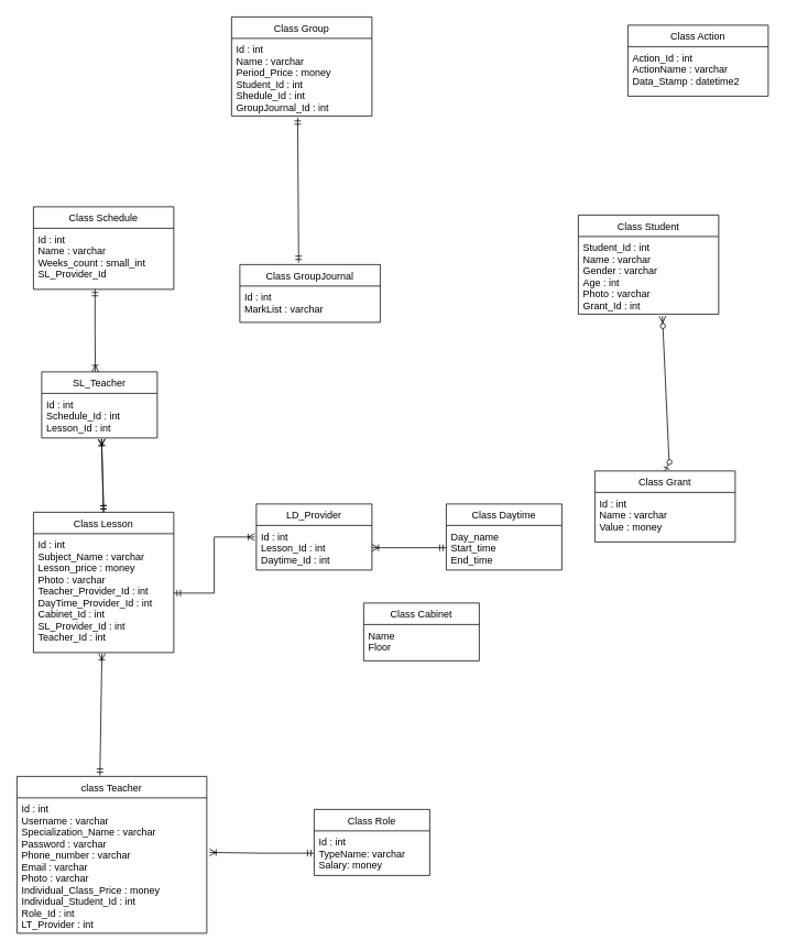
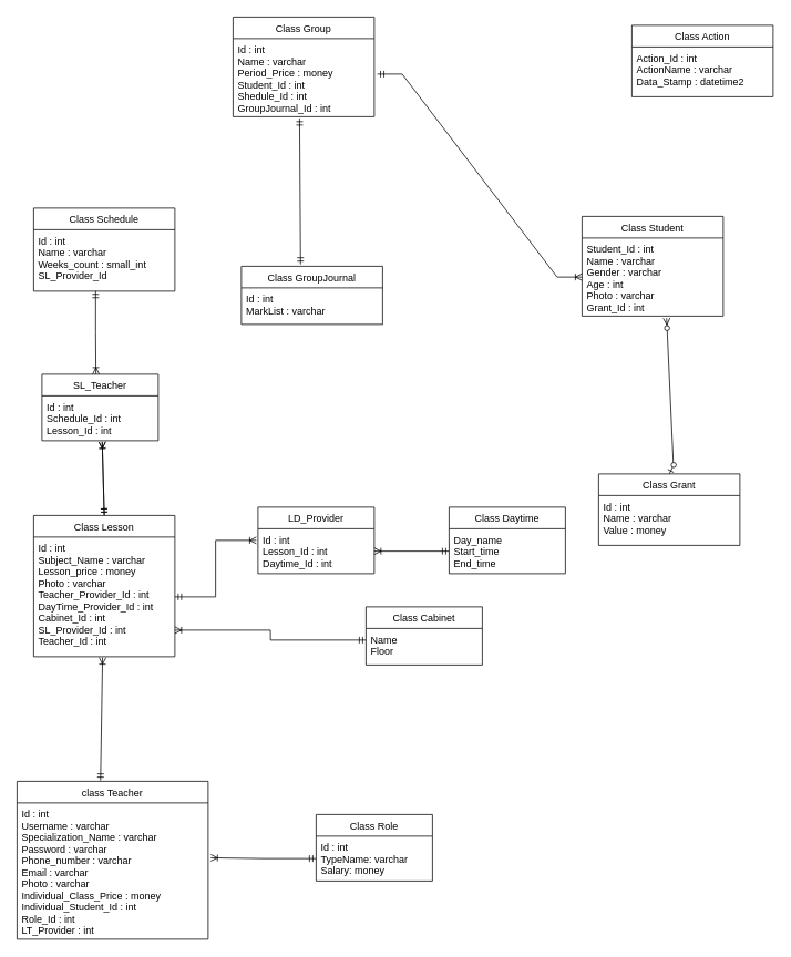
  <mxCell id="0" />
  <mxCell id="1" parent="0" />
  <mxCell id="2" value="Class Group" style="swimlane;fontStyle=0;childLayout=stackLayout;horizontal=1;startSize=26;fillColor=none;horizontalStack=0;resizeParent=1;resizeParentMax=0;resizeLast=0;collapsible=1;marginBottom=0;" parent="1" vertex="1"><mxGeometry x="280" y="20" width="170" height="120" as="geometry" /></mxCell>
  <mxCell id="3" value="Id : int&#10;Name : varchar&#10;Period_Price : money&#10;Student_Id : int&#10;Shedule_Id : int&#10;GroupJournal_Id : int" style="text;strokeColor=none;fillColor=none;align=left;verticalAlign=top;spacingLeft=4;spacingRight=4;overflow=hidden;rotatable=0;points=[[0,0.5],[1,0.5]];portConstraint=eastwest;" parent="2" vertex="1"><mxGeometry y="26" width="170" height="94" as="geometry" /></mxCell>
  <mxCell id="4" value="Class Student" style="swimlane;fontStyle=0;childLayout=stackLayout;horizontal=1;startSize=26;fillColor=none;horizontalStack=0;resizeParent=1;resizeParentMax=0;resizeLast=0;collapsible=1;marginBottom=0;" parent="1" vertex="1"><mxGeometry x="700" y="260" width="170" height="120" as="geometry" /></mxCell>
  <mxCell id="5" value="Student_Id : int&#10;Name : varchar&#10;Gender : varchar&#10;Age : int&#10;Photo : varchar&#10;Grant_Id : int" style="text;strokeColor=none;fillColor=none;align=left;verticalAlign=top;spacingLeft=4;spacingRight=4;overflow=hidden;rotatable=0;points=[[0,0.5],[1,0.5]];portConstraint=eastwest;" parent="4" vertex="1"><mxGeometry y="26" width="170" height="94" as="geometry" /></mxCell>
  <mxCell id="6" value="Class Action" style="swimlane;fontStyle=0;childLayout=stackLayout;horizontal=1;startSize=26;fillColor=none;horizontalStack=0;resizeParent=1;resizeParentMax=0;resizeLast=0;collapsible=1;marginBottom=0;" parent="1" vertex="1"><mxGeometry x="760" y="30" width="170" height="86" as="geometry" /></mxCell>
  <mxCell id="7" value="Action_Id : int&#10;ActionName : varchar&#10;Data_Stamp : datetime2" style="text;strokeColor=none;fillColor=none;align=left;verticalAlign=top;spacingLeft=4;spacingRight=4;overflow=hidden;rotatable=0;points=[[0,0.5],[1,0.5]];portConstraint=eastwest;" parent="6" vertex="1"><mxGeometry y="26" width="170" height="60" as="geometry" /></mxCell>
  <mxCell id="8" value="Class Grant" style="swimlane;fontStyle=0;childLayout=stackLayout;horizontal=1;startSize=26;fillColor=none;horizontalStack=0;resizeParent=1;resizeParentMax=0;resizeLast=0;collapsible=1;marginBottom=0;" parent="1" vertex="1"><mxGeometry x="720" y="570" width="170" height="86" as="geometry" /></mxCell>
  <mxCell id="9" value="Id : int&#10;Name : varchar&#10;Value : money" style="text;strokeColor=none;fillColor=none;align=left;verticalAlign=top;spacingLeft=4;spacingRight=4;overflow=hidden;rotatable=0;points=[[0,0.5],[1,0.5]];portConstraint=eastwest;" parent="8" vertex="1"><mxGeometry y="26" width="170" height="60" as="geometry" /></mxCell>
  <mxCell id="10" value="Class GroupJournal" style="swimlane;fontStyle=0;childLayout=stackLayout;horizontal=1;startSize=26;fillColor=none;horizontalStack=0;resizeParent=1;resizeParentMax=0;resizeLast=0;collapsible=1;marginBottom=0;" parent="1" vertex="1"><mxGeometry x="290" y="320" width="170" height="70" as="geometry" /></mxCell>
  <mxCell id="11" value="Id : int&#10;MarkList : varchar" style="text;strokeColor=none;fillColor=none;align=left;verticalAlign=top;spacingLeft=4;spacingRight=4;overflow=hidden;rotatable=0;points=[[0,0.5],[1,0.5]];portConstraint=eastwest;" parent="10" vertex="1"><mxGeometry y="26" width="170" height="44" as="geometry" /></mxCell>
  <mxCell id="12" value="Class Schedule" style="swimlane;fontStyle=0;childLayout=stackLayout;horizontal=1;startSize=26;fillColor=none;horizontalStack=0;resizeParent=1;resizeParentMax=0;resizeLast=0;collapsible=1;marginBottom=0;" parent="1" vertex="1"><mxGeometry x="40" y="250" width="170" height="100" as="geometry" /></mxCell>
  <mxCell id="13" value="Id : int&#10;Name : varchar&#10;Weeks_count : small_int&#10;SL_Provider_Id" style="text;strokeColor=none;fillColor=none;align=left;verticalAlign=top;spacingLeft=4;spacingRight=4;overflow=hidden;rotatable=0;points=[[0,0.5],[1,0.5]];portConstraint=eastwest;" parent="12" vertex="1"><mxGeometry y="26" width="170" height="74" as="geometry" /></mxCell>
  <mxCell id="14" value="SL_Teacher" style="swimlane;fontStyle=0;childLayout=stackLayout;horizontal=1;startSize=26;fillColor=none;horizontalStack=0;resizeParent=1;resizeParentMax=0;resizeLast=0;collapsible=1;marginBottom=0;" parent="1" vertex="1"><mxGeometry x="50" y="450" width="140" height="80" as="geometry" /></mxCell>
  <mxCell id="15" value="Id : int&#10;Schedule_Id : int&#10;Lesson_Id : int" style="text;strokeColor=none;fillColor=none;align=left;verticalAlign=top;spacingLeft=4;spacingRight=4;overflow=hidden;rotatable=0;points=[[0,0.5],[1,0.5]];portConstraint=eastwest;" parent="14" vertex="1"><mxGeometry y="26" width="140" height="54" as="geometry" /></mxCell>
  <mxCell id="16" value="Class Lesson" style="swimlane;fontStyle=0;childLayout=stackLayout;horizontal=1;startSize=26;fillColor=none;horizontalStack=0;resizeParent=1;resizeParentMax=0;resizeLast=0;collapsible=1;marginBottom=0;" parent="1" vertex="1"><mxGeometry x="40" y="620" width="170" height="170" as="geometry" /></mxCell>
  <mxCell id="17" value="Id : int&#10;Subject_Name : varchar &#10;Lesson_price : money&#10;Photo : varchar&#10;Teacher_Provider_Id : int&#10;DayTime_Provider_Id : int&#10;Cabinet_Id : int&#10;SL_Provider_Id : int&#10;Teacher_Id : int" style="text;strokeColor=none;fillColor=none;align=left;verticalAlign=top;spacingLeft=4;spacingRight=4;overflow=hidden;rotatable=0;points=[[0,0.5],[1,0.5]];portConstraint=eastwest;" parent="16" vertex="1"><mxGeometry y="26" width="170" height="144" as="geometry" /></mxCell>
  <mxCell id="18" value="class Teacher" style="swimlane;fontStyle=0;childLayout=stackLayout;horizontal=1;startSize=26;fillColor=none;horizontalStack=0;resizeParent=1;resizeParentMax=0;resizeLast=0;collapsible=1;marginBottom=0;" parent="1" vertex="1"><mxGeometry x="20" y="940" width="230" height="190" as="geometry" /></mxCell>
  <mxCell id="19" value="Id : int&#10;Username : varchar &#10;Specialization_Name : varchar&#10;Password : varchar&#10;Phone_number : varchar&#10;Email : varchar&#10;Photo : varchar&#10;Individual_Class_Price : money&#10;Individual_Student_Id : int&#10;Role_Id : int&#10;LT_Provider : int" style="text;strokeColor=none;fillColor=none;align=left;verticalAlign=top;spacingLeft=4;spacingRight=4;overflow=hidden;rotatable=0;points=[[0,0.5],[1,0.5]];portConstraint=eastwest;" parent="18" vertex="1"><mxGeometry y="26" width="230" height="164" as="geometry" /></mxCell>
  <mxCell id="20" value="Class Role" style="swimlane;fontStyle=0;childLayout=stackLayout;horizontal=1;startSize=26;fillColor=none;horizontalStack=0;resizeParent=1;resizeParentMax=0;resizeLast=0;collapsible=1;marginBottom=0;" parent="1" vertex="1"><mxGeometry x="380" y="980" width="140" height="80" as="geometry" /></mxCell>
  <mxCell id="21" value="Id : int&#10;TypeName: varchar&#10;Salary: money&#10;" style="text;strokeColor=none;fillColor=none;align=left;verticalAlign=top;spacingLeft=4;spacingRight=4;overflow=hidden;rotatable=0;points=[[0,0.5],[1,0.5]];portConstraint=eastwest;" parent="20" vertex="1"><mxGeometry y="26" width="140" height="54" as="geometry" /></mxCell>
  <mxCell id="22" value="Class Cabinet" style="swimlane;fontStyle=0;childLayout=stackLayout;horizontal=1;startSize=26;fillColor=none;horizontalStack=0;resizeParent=1;resizeParentMax=0;resizeLast=0;collapsible=1;marginBottom=0;" parent="1" vertex="1"><mxGeometry x="440" y="730" width="140" height="70" as="geometry" /></mxCell>
  <mxCell id="23" value="Name&#10;Floor" style="text;strokeColor=none;fillColor=none;align=left;verticalAlign=top;spacingLeft=4;spacingRight=4;overflow=hidden;rotatable=0;points=[[0,0.5],[1,0.5]];portConstraint=eastwest;" parent="22" vertex="1"><mxGeometry y="26" width="140" height="44" as="geometry" /></mxCell>
  <mxCell id="24" value="Class Daytime" style="swimlane;fontStyle=0;childLayout=stackLayout;horizontal=1;startSize=26;fillColor=none;horizontalStack=0;resizeParent=1;resizeParentMax=0;resizeLast=0;collapsible=1;marginBottom=0;" parent="1" vertex="1"><mxGeometry x="540" y="610" width="140" height="80" as="geometry" /></mxCell>
  <mxCell id="25" value="Day_name&#10;Start_time&#10;End_time" style="text;strokeColor=none;fillColor=none;align=left;verticalAlign=top;spacingLeft=4;spacingRight=4;overflow=hidden;rotatable=0;points=[[0,0.5],[1,0.5]];portConstraint=eastwest;" parent="24" vertex="1"><mxGeometry y="26" width="140" height="54" as="geometry" /></mxCell>
  <mxCell id="26" value="" style="fontSize=12;html=1;endArrow=ERmandOne;startArrow=ERmandOne;rounded=0;entryX=0.471;entryY=1.021;entryDx=0;entryDy=0;entryPerimeter=0;exitX=0.419;exitY=-0.032;exitDx=0;exitDy=0;exitPerimeter=0;" parent="1" source="10" target="3" edge="1"><mxGeometry width="100" height="100" relative="1" as="geometry"><mxPoint x="180" y="290" as="sourcePoint" /><mxPoint x="280" y="190" as="targetPoint" /></mxGeometry></mxCell>
  <mxCell id="27" value="" style="edgeStyle=orthogonalEdgeStyle;fontSize=12;html=1;endArrow=ERoneToMany;startArrow=ERmandOne;rounded=0;exitX=0.439;exitY=0.998;exitDx=0;exitDy=0;exitPerimeter=0;" parent="1" source="13" edge="1"><mxGeometry width="100" height="100" relative="1" as="geometry"><mxPoint x="130" y="380" as="sourcePoint" /><mxPoint x="115" y="450" as="targetPoint" /></mxGeometry></mxCell>
  <mxCell id="28" value="" style="fontSize=12;html=1;endArrow=ERoneToMany;startArrow=ERmandOne;rounded=0;entryX=0.518;entryY=1.024;entryDx=0;entryDy=0;entryPerimeter=0;exitX=0.5;exitY=0;exitDx=0;exitDy=0;" parent="1" source="16" target="15" edge="1"><mxGeometry width="100" height="100" relative="1" as="geometry"><mxPoint x="480" y="600" as="sourcePoint" /><mxPoint x="580" y="500" as="targetPoint" /></mxGeometry></mxCell>
  <mxCell id="29" value="" style="fontSize=12;html=1;endArrow=ERoneToMany;startArrow=ERmandOne;rounded=0;entryX=0.488;entryY=1.007;entryDx=0;entryDy=0;entryPerimeter=0;exitX=0.437;exitY=-0.005;exitDx=0;exitDy=0;exitPerimeter=0;" parent="1" source="18" target="17" edge="1"><mxGeometry width="100" height="100" relative="1" as="geometry"><mxPoint x="460" y="970" as="sourcePoint" /><mxPoint x="128.32" y="946.998" as="targetPoint" /></mxGeometry></mxCell>
  <mxCell id="30" value="" style="edgeStyle=elbowEdgeStyle;fontSize=12;html=1;endArrow=ERoneToMany;startArrow=ERmandOne;rounded=0;entryX=1.014;entryY=0.403;entryDx=0;entryDy=0;entryPerimeter=0;exitX=0;exitY=0.5;exitDx=0;exitDy=0;" parent="1" source="21" target="19" edge="1"><mxGeometry width="100" height="100" relative="1" as="geometry"><mxPoint x="530" y="1040" as="sourcePoint" /><mxPoint x="330" y="1140" as="targetPoint" /></mxGeometry></mxCell>
+ <mxCell id="31" value="" style="edgeStyle=entityRelationEdgeStyle;fontSize=12;html=1;endArrow=ERoneToMany;startArrow=ERmandOne;rounded=0;exitX=1.021;exitY=0.454;exitDx=0;exitDy=0;exitPerimeter=0;entryX=0;entryY=0.5;entryDx=0;entryDy=0;" parent="1" source="3" target="5" edge="1"><mxGeometry width="100" height="100" relative="1" as="geometry"><mxPoint x="480" y="100" as="sourcePoint" /><mxPoint x="580" y="0" as="targetPoint" /></mxGeometry></mxCell>
  <mxCell id="32" value="" style="fontSize=12;html=1;endArrow=ERzeroToMany;startArrow=ERzeroToOne;rounded=0;exitX=0.5;exitY=0;exitDx=0;exitDy=0;entryX=0.599;entryY=1.026;entryDx=0;entryDy=0;entryPerimeter=0;" parent="1" source="8" target="5" edge="1"><mxGeometry width="100" height="100" relative="1" as="geometry"><mxPoint x="760" y="536" as="sourcePoint" /><mxPoint x="860" y="436" as="targetPoint" /><Array as="points"><mxPoint x="810" y="560" /></Array></mxGeometry></mxCell>
  <mxCell id="33" value="LD_Provider" style="swimlane;fontStyle=0;childLayout=stackLayout;horizontal=1;startSize=26;fillColor=none;horizontalStack=0;resizeParent=1;resizeParentMax=0;resizeLast=0;collapsible=1;marginBottom=0;" parent="1" vertex="1"><mxGeometry x="310" y="610" width="140" height="80" as="geometry" /></mxCell>
  <mxCell id="34" value="Id : int&#10;Lesson_Id : int&#10;Daytime_Id : int" style="text;strokeColor=none;fillColor=none;align=left;verticalAlign=top;spacingLeft=4;spacingRight=4;overflow=hidden;rotatable=0;points=[[0,0.5],[1,0.5]];portConstraint=eastwest;" parent="33" vertex="1"><mxGeometry y="26" width="140" height="54" as="geometry" /></mxCell>
  <mxCell id="35" value="" style="fontSize=12;html=1;endArrow=ERoneToMany;startArrow=ERmandOne;rounded=0;entryX=0.518;entryY=1.024;entryDx=0;entryDy=0;entryPerimeter=0;exitX=0.5;exitY=0;exitDx=0;exitDy=0;" parent="1" edge="1"><mxGeometry width="100" height="100" relative="1" as="geometry"><mxPoint x="125" y="620" as="sourcePoint" /><mxPoint x="122.52" y="531.296" as="targetPoint" /></mxGeometry></mxCell>
  <mxCell id="36" value="" style="fontSize=12;html=1;endArrow=ERoneToMany;startArrow=ERmandOne;rounded=0;entryX=-0.014;entryY=0.259;entryDx=0;entryDy=0;entryPerimeter=0;exitX=1;exitY=0.5;exitDx=0;exitDy=0;edgeStyle=elbowEdgeStyle;" parent="1" source="17" target="34" edge="1"><mxGeometry width="100" height="100" relative="1" as="geometry"><mxPoint x="232.48" y="698.7" as="sourcePoint" /><mxPoint x="230" y="609.996" as="targetPoint" /></mxGeometry></mxCell>
  <mxCell id="37" value="" style="fontSize=12;html=1;endArrow=ERoneToMany;startArrow=ERmandOne;rounded=0;entryX=1;entryY=0.5;entryDx=0;entryDy=0;exitX=0;exitY=0.5;exitDx=0;exitDy=0;" parent="1" source="25" target="34" edge="1"><mxGeometry width="100" height="100" relative="1" as="geometry"><mxPoint x="470" y="578.01" as="sourcePoint" /><mxPoint x="568.04" y="509.996" as="targetPoint" /></mxGeometry></mxCell>
+ <mxCell id="38" value="" style="fontSize=12;html=1;endArrow=ERoneToMany;startArrow=ERmandOne;rounded=0;exitX=0;exitY=0.318;exitDx=0;exitDy=0;exitPerimeter=0;entryX=1;entryY=0.778;entryDx=0;entryDy=0;edgeStyle=elbowEdgeStyle;entryPerimeter=0;" parent="1" source="23" target="17" edge="1"><mxGeometry width="100" height="100" relative="1" as="geometry"><mxPoint x="510" y="825.002" as="sourcePoint" /><mxPoint x="490" y="783" as="targetPoint" /></mxGeometry></mxCell>
